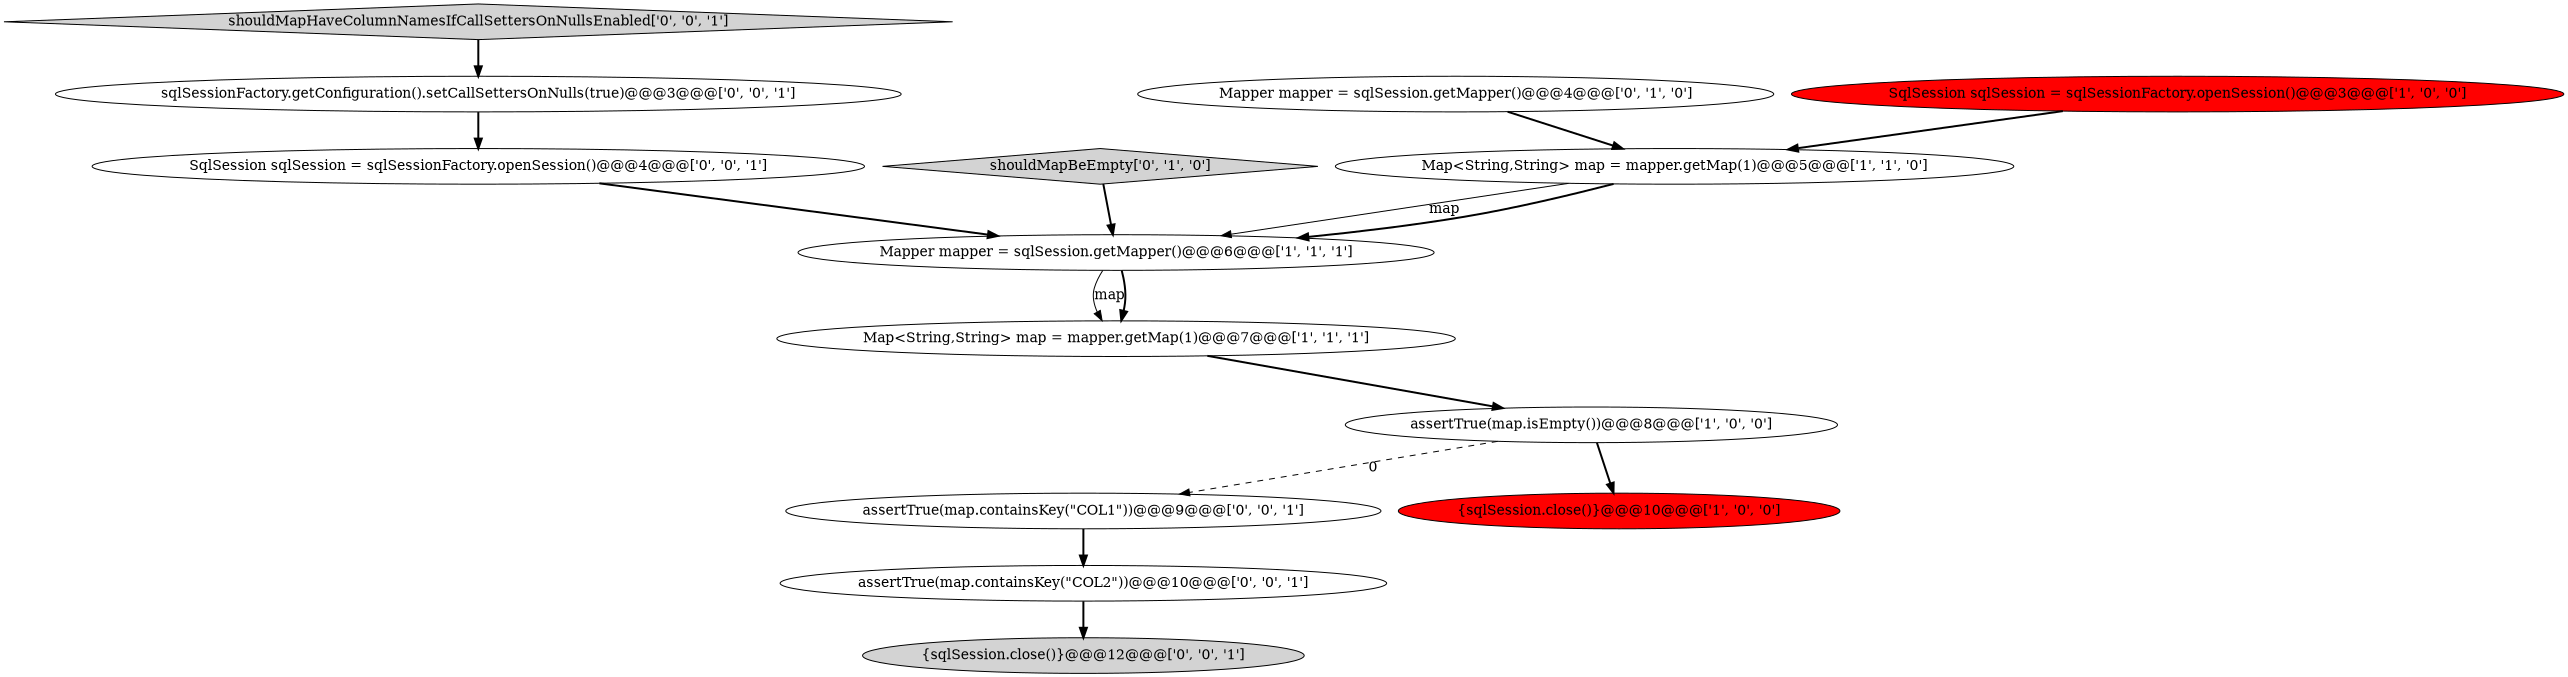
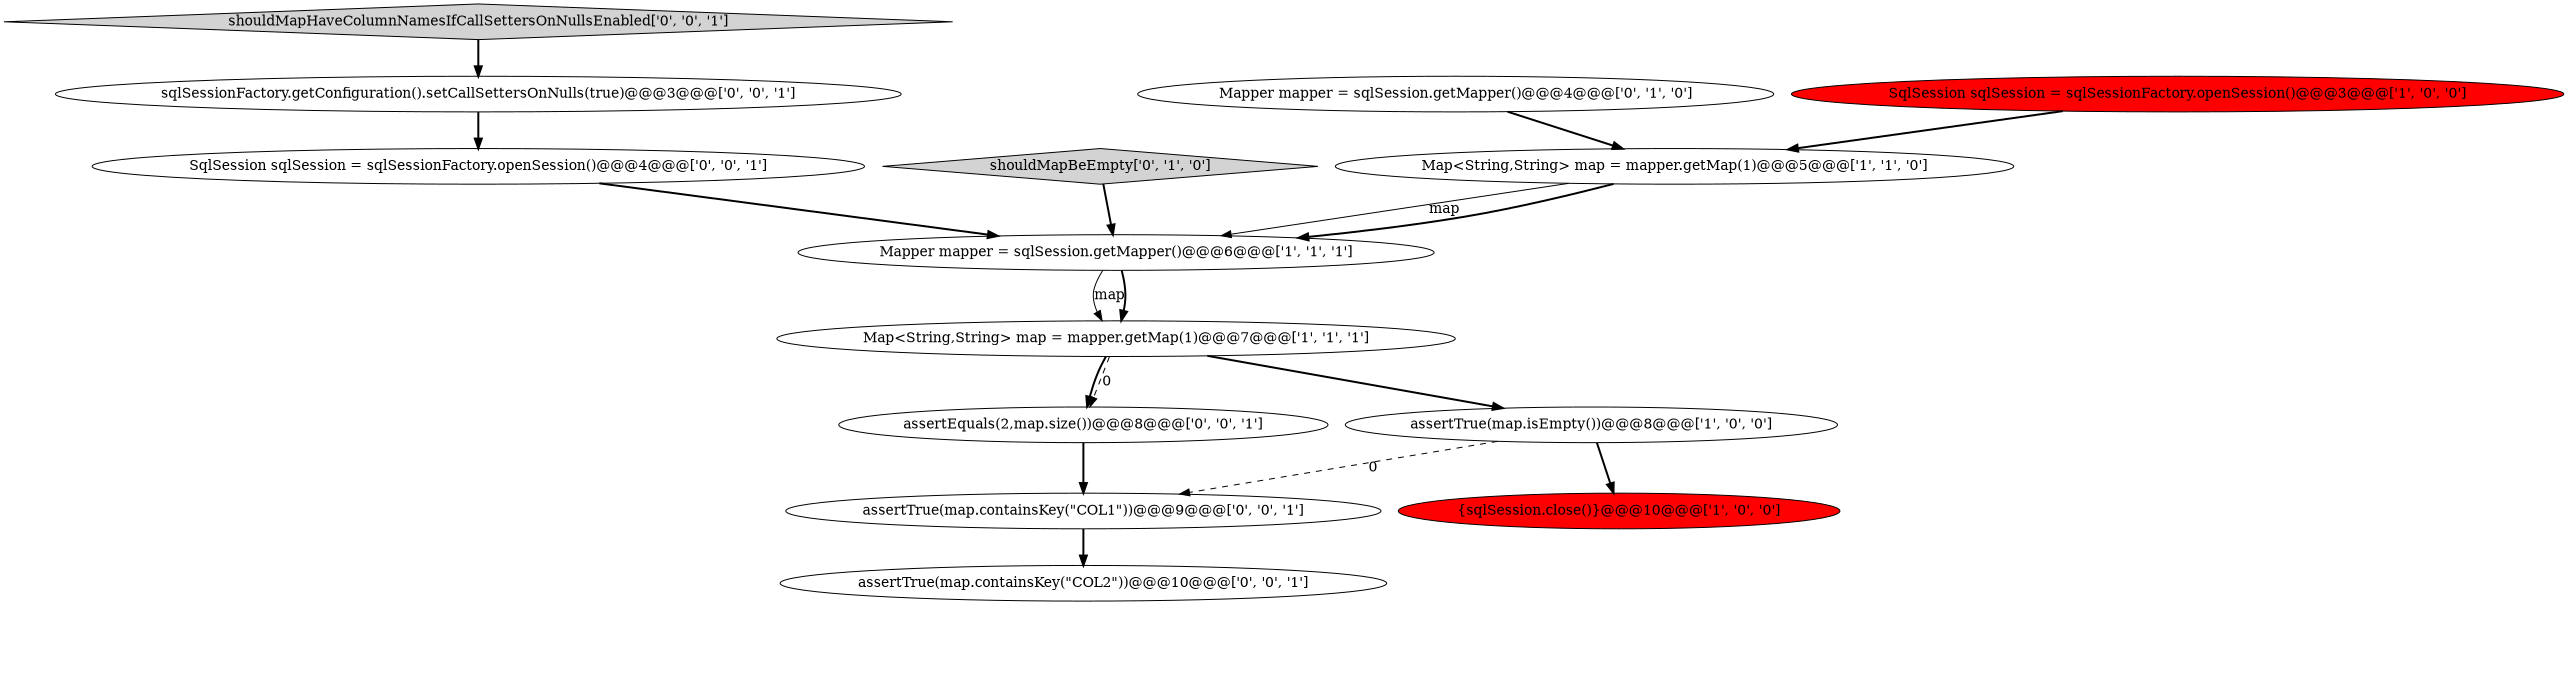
  digraph {
    node [fillcolor=white shape=ellipse style=filled]
    edge [style=bold]
    n1 [fillcolor=red label="SqlSession sqlSession = sqlSessionFactory.openSession()@@@3@@@['1', '0', '0']"]
    n2 [label="Map<String,String> map = mapper.getMap(1)@@@5@@@['1', '1', '0']"]
    n3 [fillcolor=lightgray label="shouldMapBeEmpty['0', '1', '0']" shape=diamond]
    n4 [label="Mapper mapper = sqlSession.getMapper()@@@6@@@['1', '1', '1']"]
    n5 [label="Mapper mapper = sqlSession.getMapper()@@@4@@@['0', '1', '0']"]
+   n6 [label="assertEquals(2,map.size())@@@8@@@['0', '0', '1']"]
    n7 [label="assertTrue(map.containsKey(\"COL1\"))@@@9@@@['0', '0', '1']"]
    n8 [label="assertTrue(map.containsKey(\"COL2\"))@@@10@@@['0', '0', '1']"]
-   n9 [fillcolor=lightgray label="{sqlSession.close()}@@@12@@@['0', '0', '1']"]
    n10 [label="sqlSessionFactory.getConfiguration().setCallSettersOnNulls(true)@@@3@@@['0', '0', '1']"]
    n11 [label="SqlSession sqlSession = sqlSessionFactory.openSession()@@@4@@@['0', '0', '1']"]
    n12 [fillcolor=lightgray label="shouldMapHaveColumnNamesIfCallSettersOnNullsEnabled['0', '0', '1']" shape=diamond]
    n13 [label="Map<String,String> map = mapper.getMap(1)@@@7@@@['1', '1', '1']"]
    n14 [label="assertTrue(map.isEmpty())@@@8@@@['1', '0', '0']"]
    n15 [fillcolor=red label="{sqlSession.close()}@@@10@@@['1', '0', '0']"]
    n1 -> n2
    n2 -> n4 [label=map style=solid]
    n2 -> n4
    n3 -> n4
    n4 -> n13 [label=map style=solid]
    n4 -> n13
    n5 -> n2
+   n6 -> n7
    n7 -> n8
-   n8 -> n9
    n10 -> n11
    n11 -> n4
    n12 -> n10
+   n13 -> n6 [label=0 style=dashed]
+   n13 -> n6
    n13 -> n14
    n14 -> n7 [label=0 style=dashed]
    n14 -> n15
  }
